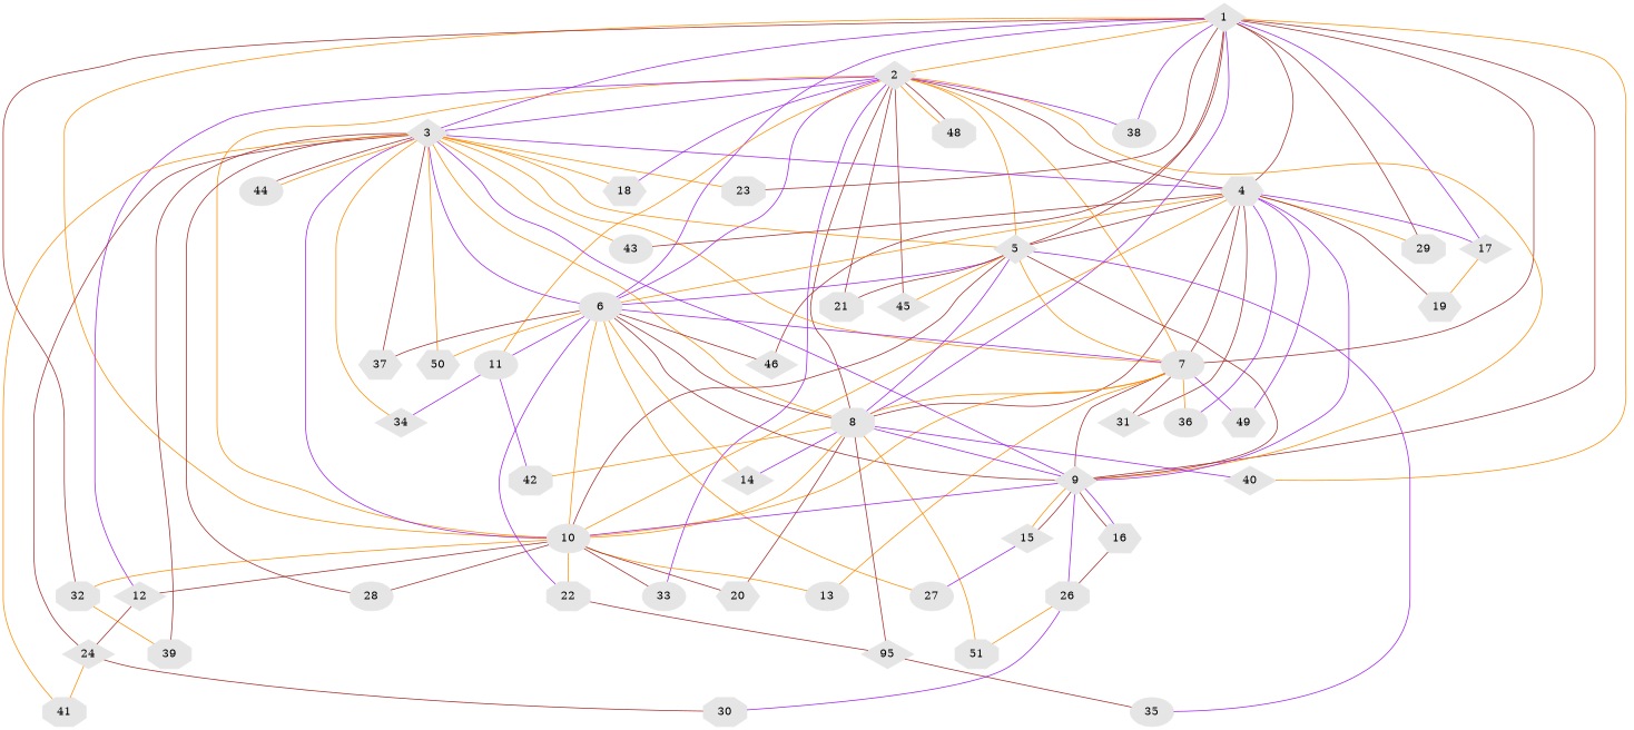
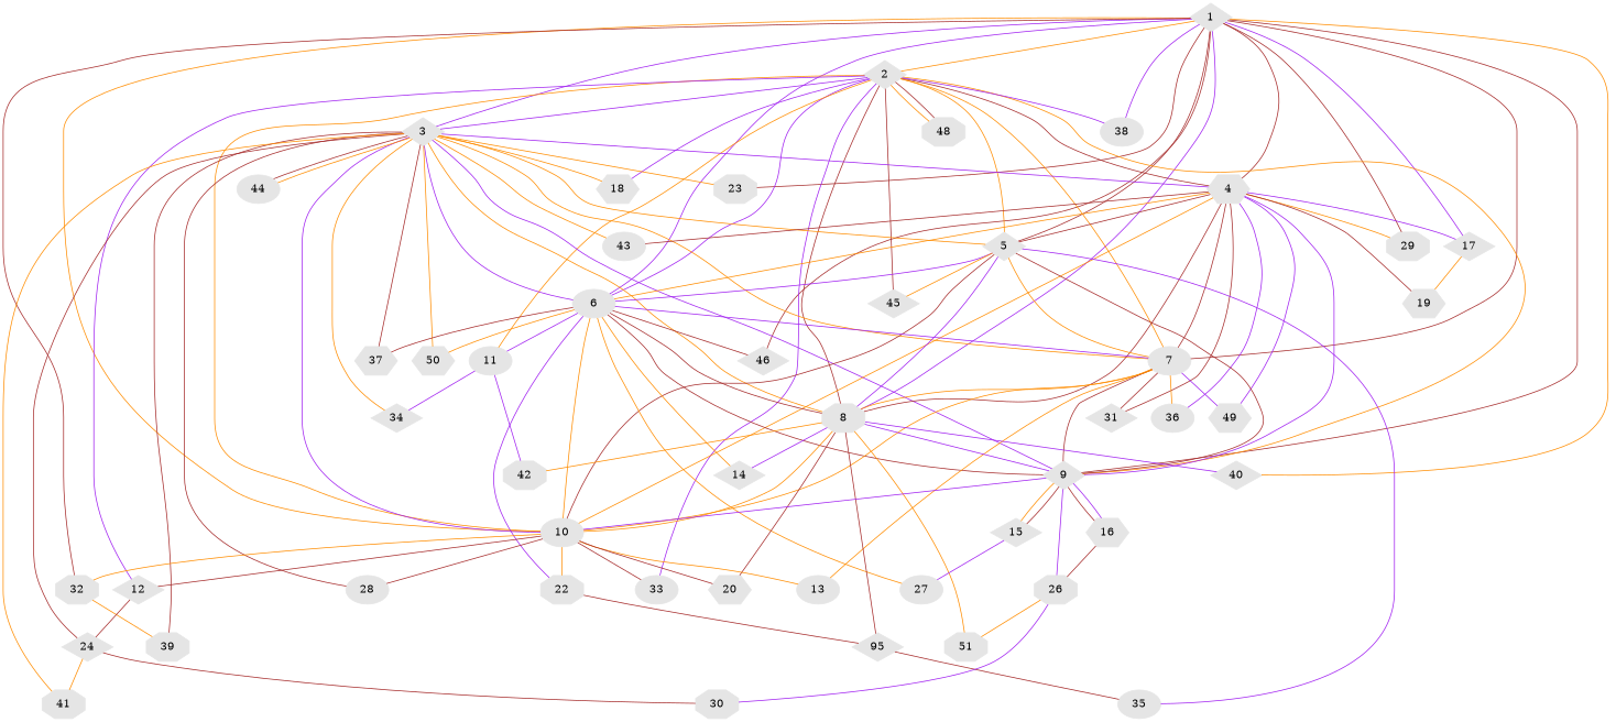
  graph {
    node [color=gray90 shape=diamond style=filled]
    edge [color=brown]
    1
    2
    3
    4 [shape=hexagon]
    5
    6 [shape=ellipse]
    7 [shape=ellipse]
    8 [shape=octagon]
    9
    10 [shape=ellipse]
    17
    23 [shape=octagon]
    29 [shape=octagon]
    32 [shape=octagon]
    38 [shape=ellipse]
    40
    46
    11 [shape=ellipse]
    12
    18 [shape=hexagon]
-   21 [shape=octagon]
    33 [shape=ellipse]
    45
    48 [shape=octagon]
    24
    28 [shape=ellipse]
    34
    37 [shape=hexagon]
    39 [shape=octagon]
    41 [shape=octagon]
    43 [shape=ellipse]
    44 [shape=ellipse]
    50 [shape=hexagon]
    19 [shape=hexagon]
    31
    36 [shape=ellipse]
    49 [shape=hexagon]
    35 [shape=ellipse]
    14
    22 [shape=octagon]
    27 [shape=ellipse]
    13 [shape=ellipse]
    20 [shape=hexagon]
    n44 [label=95]
    42 [shape=octagon]
    51 [shape=octagon]
    15
    16 [shape=hexagon]
    26 [shape=octagon]
    30 [shape=octagon]
    1 -- 2 [color=darkorange]
    1 -- 3 [color=purple]
    1 -- 4
    1 -- 5
    1 -- 6 [color=purple]
    1 -- 7
    1 -- 8 [color=purple]
    1 -- 9
    1 -- 10 [color=darkorange]
    1 -- 17 [color=purple]
    1 -- 23
    1 -- 29
    1 -- 32
    1 -- 38 [color=purple]
    1 -- 40 [color=darkorange]
    1 -- 46
    2 -- 3 [color=purple]
    2 -- 4
    2 -- 5 [color=darkorange]
    2 -- 6 [color=purple]
    2 -- 7 [color=darkorange]
    2 -- 8
    2 -- 9 [color=darkorange]
    2 -- 10 [color=darkorange]
    2 -- 38 [color=purple]
    2 -- 11 [color=darkorange]
    2 -- 12 [color=purple]
    2 -- 18 [color=purple]
-   2 -- 21
    2 -- 33 [color=purple]
    2 -- 45
    2 -- 48 [color=darkorange]
    2 -- 48
    3 -- 4 [color=purple]
    3 -- 5 [color=darkorange]
    3 -- 6 [color=purple]
    3 -- 7 [color=darkorange]
    3 -- 8 [color=darkorange]
    3 -- 9 [color=purple]
    3 -- 10 [color=purple]
    3 -- 23 [color=darkorange]
    3 -- 18 [color=darkorange]
    3 -- 24
    3 -- 28
    3 -- 34 [color=darkorange]
    3 -- 37
    3 -- 39
    3 -- 41 [color=darkorange]
    3 -- 43 [color=darkorange]
    3 -- 44
    3 -- 44 [color=darkorange]
    3 -- 50 [color=darkorange]
    4 -- 5
    4 -- 6 [color=darkorange]
    4 -- 7
    4 -- 8
    4 -- 9 [color=purple]
    4 -- 10 [color=darkorange]
    4 -- 17 [color=purple]
    4 -- 29 [color=darkorange]
    4 -- 43
    4 -- 19
    4 -- 31
    4 -- 36 [color=purple]
    4 -- 49 [color=purple]
    5 -- 6 [color=purple]
    5 -- 7 [color=darkorange]
    5 -- 8 [color=purple]
    5 -- 9
    5 -- 10
-   5 -- 21
    5 -- 45 [color=darkorange]
    5 -- 35 [color=purple]
    6 -- 7 [color=purple]
    6 -- 8
    6 -- 9
    6 -- 10 [color=darkorange]
    6 -- 46
    6 -- 11 [color=purple]
    6 -- 37
    6 -- 50 [color=darkorange]
    6 -- 14 [color=darkorange]
    6 -- 22 [color=purple]
    6 -- 27 [color=darkorange]
    7 -- 8 [color=darkorange]
    7 -- 9
    7 -- 10 [color=darkorange]
    7 -- 31
    7 -- 36 [color=darkorange]
    7 -- 49 [color=purple]
    7 -- 13 [color=darkorange]
    8 -- 9 [color=purple]
    8 -- 10 [color=darkorange]
    8 -- 40 [color=purple]
    8 -- 14 [color=purple]
    8 -- 20
    8 -- n44
    8 -- 42 [color=darkorange]
    8 -- 51 [color=darkorange]
    9 -- 10 [color=purple]
    9 -- 15 [color=darkorange]
    9 -- 15
    9 -- 16
    9 -- 16 [color=purple]
    9 -- 26 [color=purple]
    10 -- 32 [color=darkorange]
    10 -- 12
    10 -- 33
    10 -- 28
    10 -- 22 [color=darkorange]
    10 -- 13 [color=darkorange]
    10 -- 20
    17 -- 19 [color=darkorange]
    32 -- 39 [color=darkorange]
    11 -- 34 [color=purple]
    11 -- 42 [color=purple]
    12 -- 24
    24 -- 41 [color=darkorange]
    24 -- 30
    22 -- n44
    n44 -- 35
    15 -- 27 [color=purple]
    16 -- 26
    26 -- 51 [color=darkorange]
    26 -- 30 [color=purple]
  }
